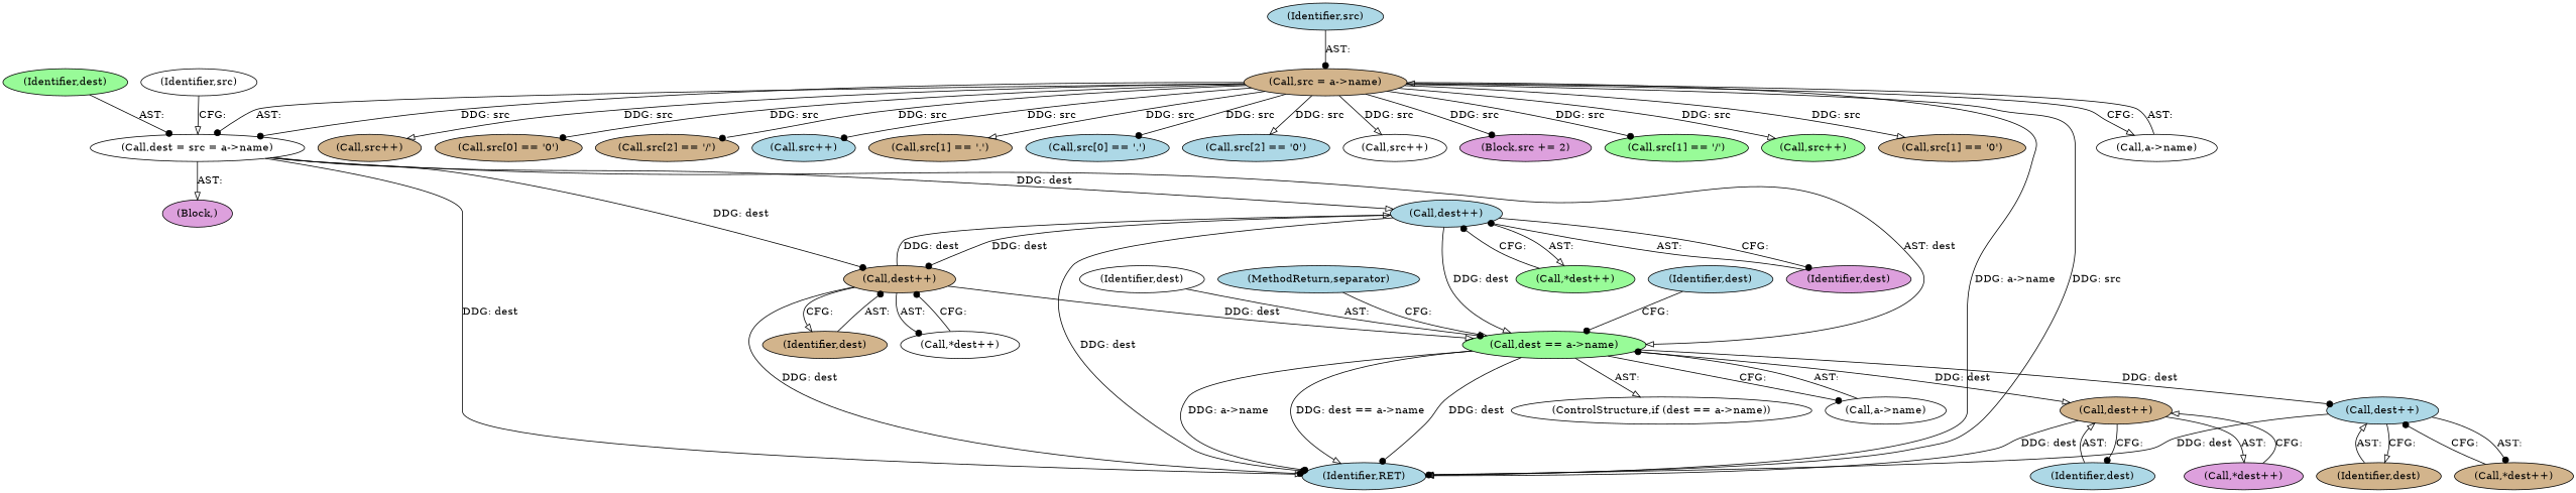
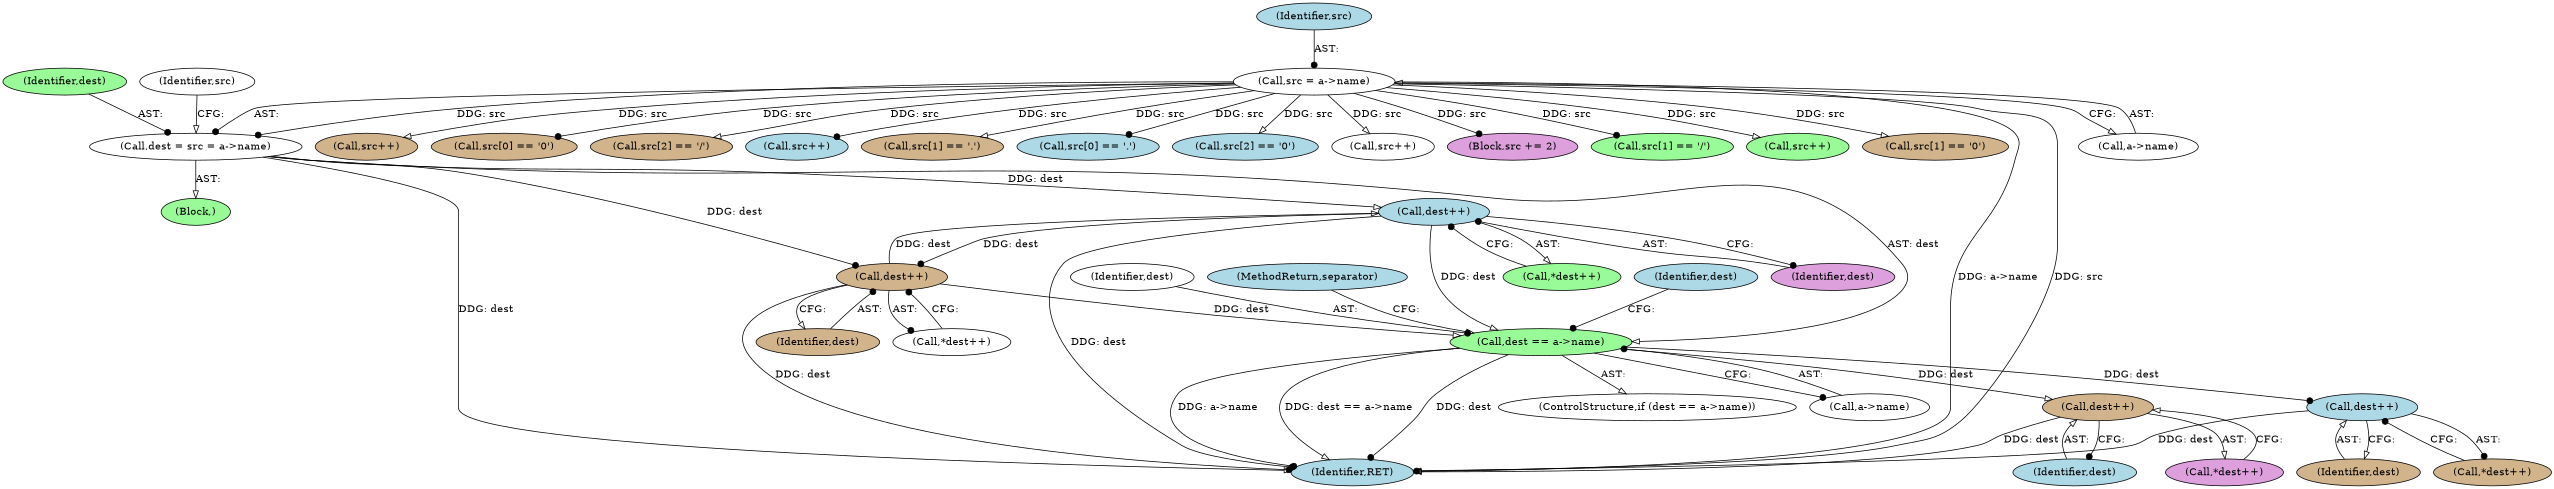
  digraph {
    node [fillcolor=tan style=filled]
    edge [arrowhead=onormal]
    n1 [fillcolor=lightblue label="(Call,dest++)"]
    n2 [label="(Call,dest++)"]
    n3 [fillcolor=palegreen label="(Call,dest == a->name)"]
    n4 [fillcolor=palegreen label="(Call,*dest++)"]
    n5 [fillcolor=plum label="(Identifier,dest)"]
    n6 [fillcolor=lightblue label="(Identifier,RET)"]
    n7 [label="(Identifier,dest)"]
    n8 [fillcolor=white label="(Call,*dest++)"]
    n9 [label="(Call,dest++)"]
    n10 [fillcolor=lightblue label="(Call,dest++)"]
    n11 [fillcolor=white label="(Call,a->name)"]
    n12 [fillcolor=white label="(ControlStructure,if (dest == a->name))"]
    n13 [fillcolor=white label="(Call,dest = src = a->name)"]
-   n14 [fillcolor=plum label="(Block,)"]
-   n15 [label="(Call,src = a->name)"]
+   n14 [fillcolor=palegreen label="(Block,)"]
+   n15 [fillcolor=white label="(Call,src = a->name)"]
    n16 [fillcolor=white label="(Call,a->name)"]
    n17 [label="(Call,src++)"]
    n18 [label="(Call,src[0] == '\0')"]
    n19 [label="(Call,src[2] == '/')"]
    n20 [fillcolor=lightblue label="(Call,src++)"]
    n21 [label="(Call,src[1] == '.')"]
    n22 [fillcolor=lightblue label="(Call,src[0] == '.')"]
    n23 [fillcolor=lightblue label="(Call,src[2] == '\0')"]
    n24 [fillcolor=white label="(Call,src++)"]
    n25 [fillcolor=plum label="(Block,src += 2)"]
    n26 [fillcolor=palegreen label="(Call,src[1] == '/')"]
    n27 [fillcolor=palegreen label="(Call,src++)"]
    n28 [label="(Call,src[1] == '\0')"]
    n29 [fillcolor=plum label="(Call,*dest++)"]
    n30 [fillcolor=lightblue label="(Identifier,dest)"]
    n31 [label="(Call,*dest++)"]
    n32 [label="(Identifier,dest)"]
    n33 [fillcolor=lightblue label="(Identifier,dest)"]
    n34 [fillcolor=palegreen label="(Identifier,dest)"]
    n35 [fillcolor=lightblue label="(Identifier,src)"]
    n36 [fillcolor=white label="(Identifier,dest)"]
    n37 [fillcolor=white label="(Identifier,src)"]
    n38 [fillcolor=lightblue label="(MethodReturn,separator)"]
    n1 -> n2 [arrowhead=dot label="DDG: dest"]
    n1 -> n3 [label="DDG: dest"]
    n1 -> n4 [label="AST: "]
    n1 -> n5 [arrowhead=dot label="CFG: "]
    n1 -> n6 [arrowhead=dot label="DDG: dest"]
    n2 -> n1 [label="DDG: dest"]
    n2 -> n3 [label="DDG: dest"]
    n2 -> n6 [arrowhead=dot label="DDG: dest"]
    n2 -> n7 [label="CFG: "]
    n2 -> n8 [arrowhead=dot label="AST: "]
    n3 -> n6 [arrowhead=dot label="DDG: a->name"]
    n3 -> n6 [label="DDG: dest == a->name"]
    n3 -> n6 [arrowhead=dot label="DDG: dest"]
    n3 -> n9 [label="DDG: dest"]
    n3 -> n10 [arrowhead=dot label="DDG: dest"]
    n3 -> n11 [arrowhead=dot label="CFG: "]
    n3 -> n12 [label="AST: "]
    n4 -> n1 [arrowhead=dot label="CFG: "]
    n5 -> n1 [arrowhead=dot label="AST: "]
    n7 -> n2 [arrowhead=dot label="AST: "]
    n8 -> n2 [arrowhead=dot label="CFG: "]
    n9 -> n6 [label="DDG: dest"]
    n9 -> n29 [label="AST: "]
    n9 -> n30 [arrowhead=dot label="CFG: "]
    n10 -> n6 [label="DDG: dest"]
    n10 -> n31 [arrowhead=dot label="AST: "]
    n10 -> n32 [label="CFG: "]
    n11 -> n3 [arrowhead=dot label="AST: "]
    n13 -> n1 [label="DDG: dest"]
    n13 -> n2 [arrowhead=dot label="DDG: dest"]
    n13 -> n3 [label="AST: dest"]
    n13 -> n6 [label="DDG: dest"]
    n13 -> n14 [label="AST: "]
    n15 -> n6 [label="DDG: a->name"]
    n15 -> n6 [arrowhead=dot label="DDG: src"]
    n15 -> n13 [arrowhead=dot label="AST: "]
    n15 -> n13 [arrowhead=dot label="DDG: src"]
    n15 -> n16 [label="CFG: "]
    n15 -> n17 [label="DDG: src"]
    n15 -> n18 [arrowhead=dot label="DDG: src"]
-   n15 -> n19 [arrowhead=dot label="DDG: src"]
+   n15 -> n19 [label="DDG: src"]
    n15 -> n20 [arrowhead=dot label="DDG: src"]
    n15 -> n21 [label="DDG: src"]
    n15 -> n22 [arrowhead=dot label="DDG: src"]
    n15 -> n23 [label="DDG: src"]
    n15 -> n24 [label="DDG: src"]
    n15 -> n25 [arrowhead=dot label="DDG: src"]
    n15 -> n26 [arrowhead=dot label="DDG: src"]
    n15 -> n27 [label="DDG: src"]
    n15 -> n28 [label="DDG: src"]
    n16 -> n15 [label="AST: "]
    n29 -> n9 [label="CFG: "]
    n30 -> n9 [label="AST: "]
    n31 -> n10 [arrowhead=dot label="CFG: "]
    n32 -> n10 [label="AST: "]
    n33 -> n3 [arrowhead=dot label="CFG: "]
    n34 -> n13 [arrowhead=dot label="AST: "]
    n35 -> n15 [arrowhead=dot label="AST: "]
    n36 -> n3 [arrowhead=dot label="AST: "]
    n37 -> n13 [label="CFG: "]
    n38 -> n3 [label="CFG: "]
  }
